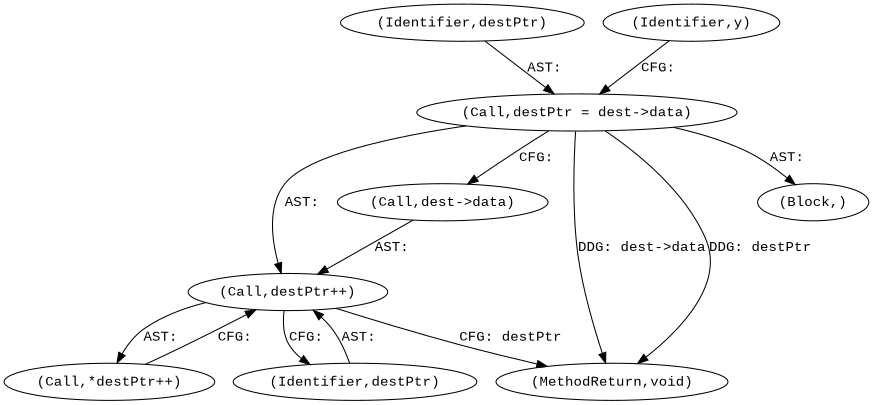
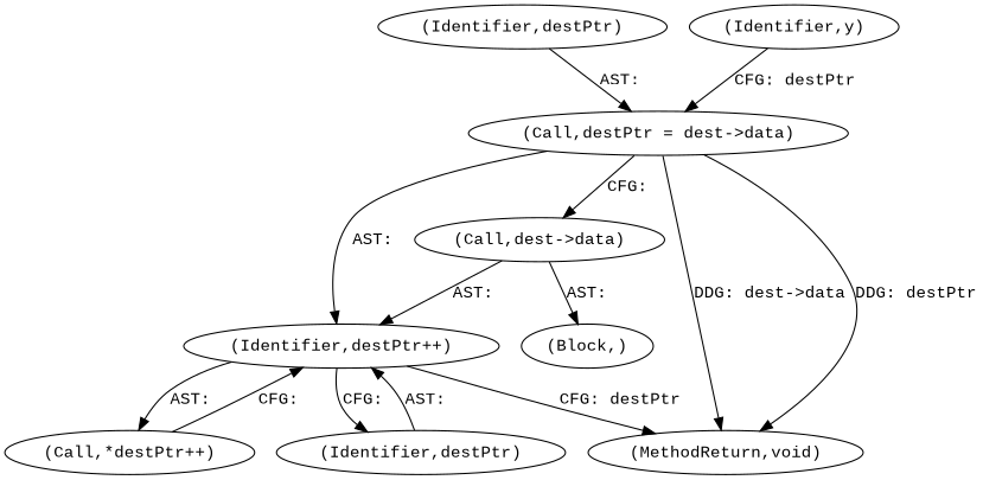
  digraph {
    fontname="Liberation Mono"
    node [fontname="Liberation Mono"]
    edge [fontname="Liberation Mono"]
    n1 [label="(Call,destPtr = dest->data)"]
-   n2 [label="(Call,destPtr++)"]
+   n2 [label="(Identifier,destPtr++)"]
    n3 [label="(Call,dest->data)"]
    n4 [label="(MethodReturn,void)"]
    n5 [label="(Block,)"]
    n6 [label="(Call,*destPtr++)"]
    n7 [label="(Identifier,destPtr)"]
    n8 [label="(Identifier,destPtr)"]
    n9 [label="(Identifier,y)"]
    n1 -> n2 [label="AST: "]
    n1 -> n3 [label="CFG: "]
    n1 -> n4 [label="DDG: dest->data"]
    n1 -> n4 [label="DDG: destPtr"]
-   n1 -> n5 [label="AST: "]
+   n3 -> n5 [label="AST: "]
    n2 -> n4 [label="CFG: destPtr"]
    n2 -> n6 [label="AST: "]
    n2 -> n7 [label="CFG: "]
    n3 -> n2 [label="AST: "]
    n6 -> n2 [label="CFG: "]
    n7 -> n2 [label="AST: "]
    n8 -> n1 [label="AST: "]
-   n9 -> n1 [label="CFG: "]
+   n9 -> n1 [label="CFG: destPtr"]
  }
